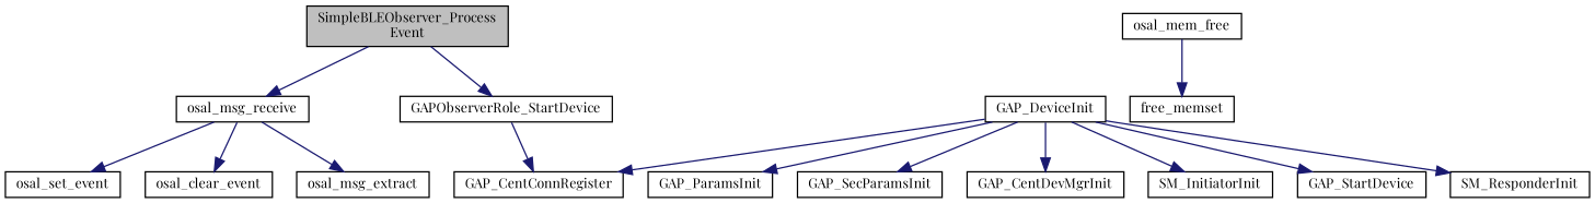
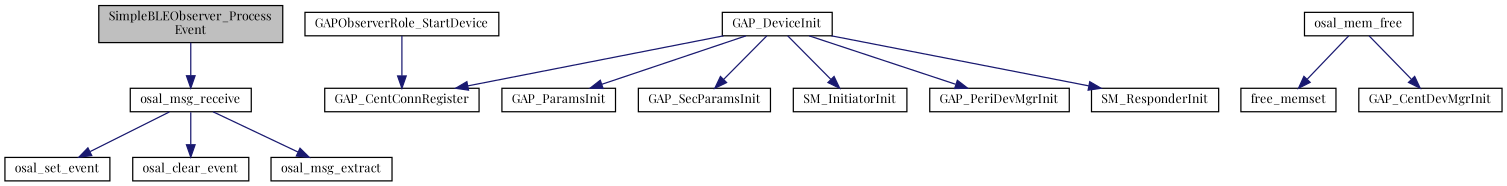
  digraph {
    fontname="Playfair Display"
    rankdir=TB
    node [color=black fillcolor=white fontname="Playfair Display" fontsize=10 shape=record style=filled]
    edge [color=midnightblue fontname="Playfair Display" fontsize=10 labelfontname=Helvetica labelfontsize=10 style=solid]
    n1 [fillcolor=grey75 fontcolor=black height=0.2 label="SimpleBLEObserver_Process\lEvent" width=0.4]
    n2 [height=0.2 label=osal_msg_receive width=0.4]
    n3 [height=0.2 label=GAPObserverRole_StartDevice width=0.4]
    n4 [height=0.2 label=osal_set_event width=0.4]
    n5 [height=0.2 label=osal_clear_event width=0.4]
    n6 [height=0.2 label=osal_msg_extract width=0.4]
    n7 [height=0.2 label=GAP_CentConnRegister width=0.4]
    n8 [height=0.2 label=osal_mem_free width=0.4]
    n9 [height=0.2 label=free_memset width=0.4]
    n10 [height=0.2 label=GAP_DeviceInit width=0.4]
    n11 [height=0.2 label=GAP_ParamsInit width=0.4]
    n12 [height=0.2 label=GAP_SecParamsInit width=0.4]
    n13 [height=0.2 label=GAP_CentDevMgrInit width=0.4]
    n14 [height=0.2 label=SM_InitiatorInit width=0.4]
-   n15 [height=0.2 label=GAP_StartDevice width=0.4]
+   n15 [height=0.2 label=GAP_PeriDevMgrInit width=0.4]
    n16 [height=0.2 label=SM_ResponderInit width=0.4]
    n1 -> n2
-   n1 -> n3
    n2 -> n4
    n2 -> n5
    n2 -> n6
    n3 -> n7
    n8 -> n9
    n10 -> n7
    n10 -> n11
    n10 -> n12
-   n10 -> n13
+   n8 -> n13
    n10 -> n14
    n10 -> n15
    n10 -> n16
  }
